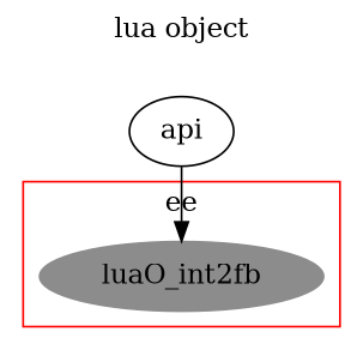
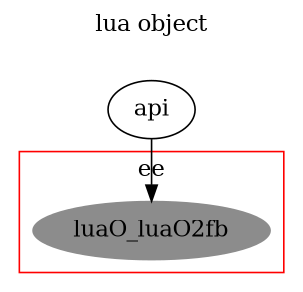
  digraph {
    label="lua object"
    labeljust=c
    labelloc=t
-   luaO_int2fb [color=gray55 style=filled]
+   luaO_int2fb [color=gray55 style=filled label=luaO_luaO2fb]
    api
    subgraph cluster_1 {
      color=red
      label=ee
      luaO_int2fb
    }
    api -> luaO_int2fb
  }
